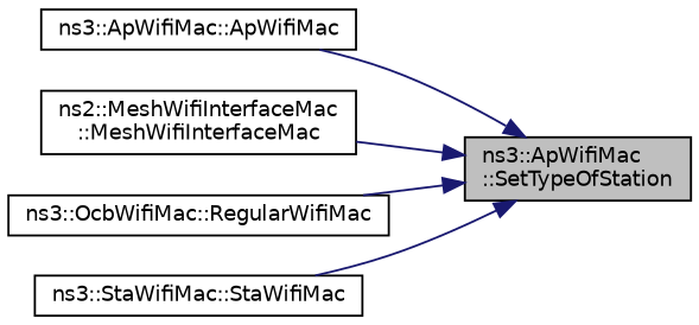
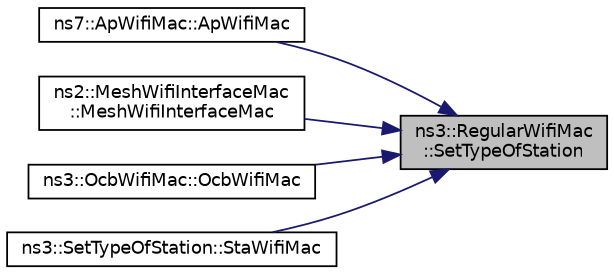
  digraph {
    rankdir=RL
    node [color=black fillcolor=white fontname=Helvetica fontsize=10 shape=record style=filled]
    edge [color=midnightblue dir=back fontname=Helvetica fontsize=10 labelfontname=Helvetica labelfontsize=10 style=solid]
-   n1 [fillcolor=grey75 fontcolor=black height=0.2 label="ns3::ApWifiMac\l::SetTypeOfStation" width=0.4]
-   n2 [height=0.2 label="ns3::ApWifiMac::ApWifiMac" width=0.4]
+   n1 [fillcolor=grey75 fontcolor=black height=0.2 label="ns3::RegularWifiMac\l::SetTypeOfStation" width=0.4]
+   n2 [height=0.2 label="ns7::ApWifiMac::ApWifiMac" width=0.4]
    n3 [height=0.2 label="ns2::MeshWifiInterfaceMac\l::MeshWifiInterfaceMac" width=0.4]
-   n4 [height=0.2 label="ns3::OcbWifiMac::RegularWifiMac" width=0.4]
-   n5 [height=0.2 label="ns3::StaWifiMac::StaWifiMac" width=0.4]
+   n4 [height=0.2 label="ns3::OcbWifiMac::OcbWifiMac" width=0.4]
+   n5 [height=0.2 label="ns3::SetTypeOfStation::StaWifiMac" width=0.4]
    n1 -> n2
    n1 -> n3
    n1 -> n4
    n1 -> n5
  }
